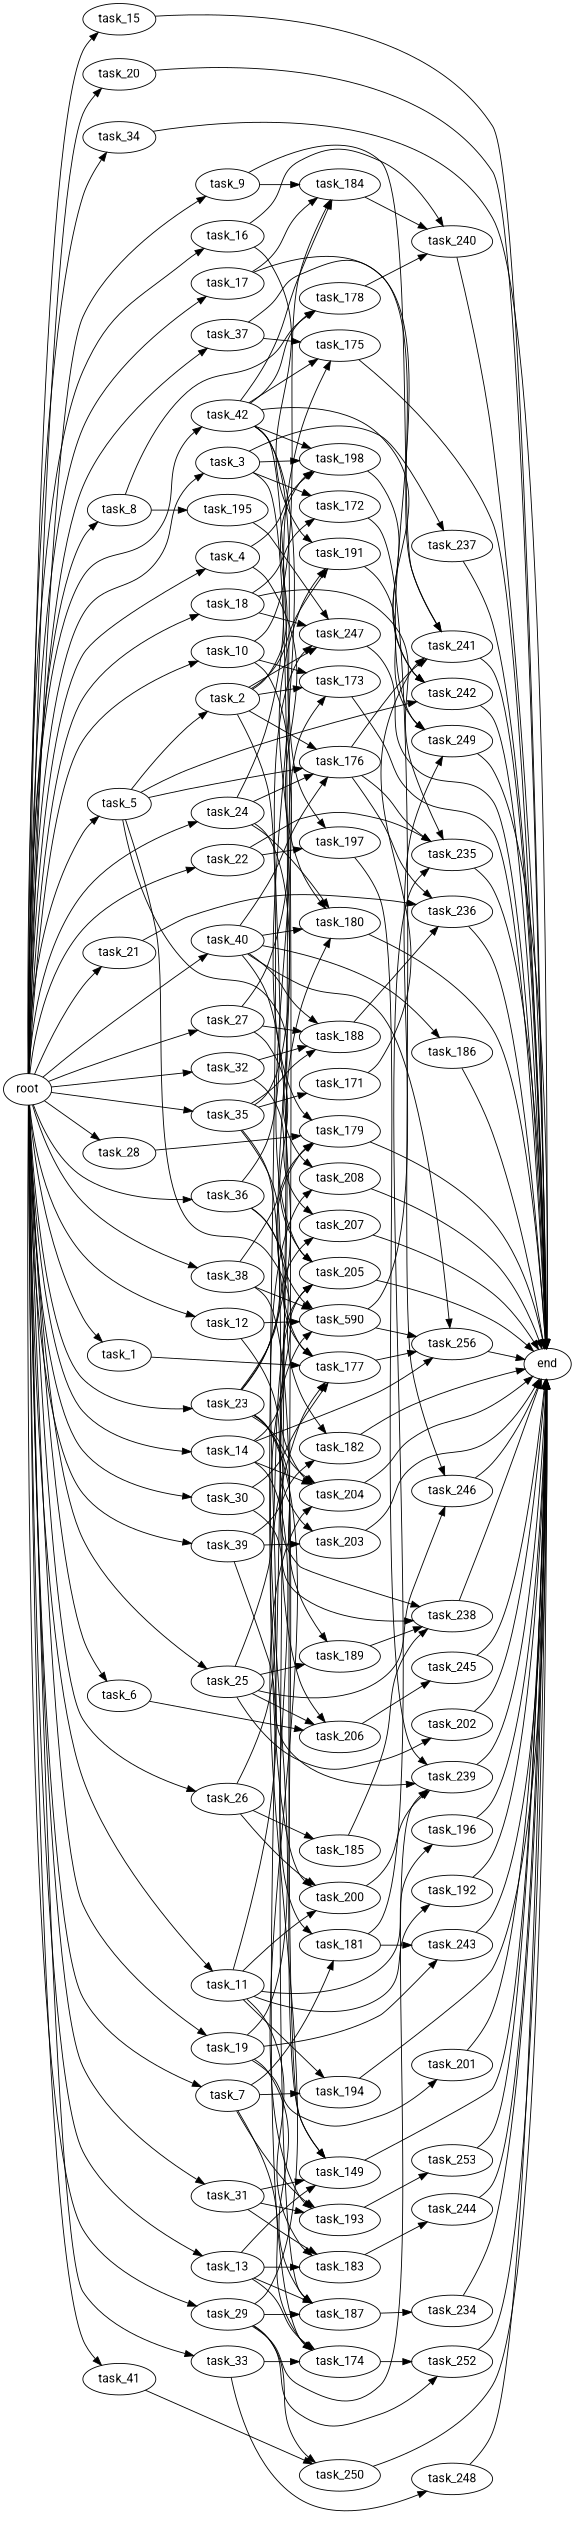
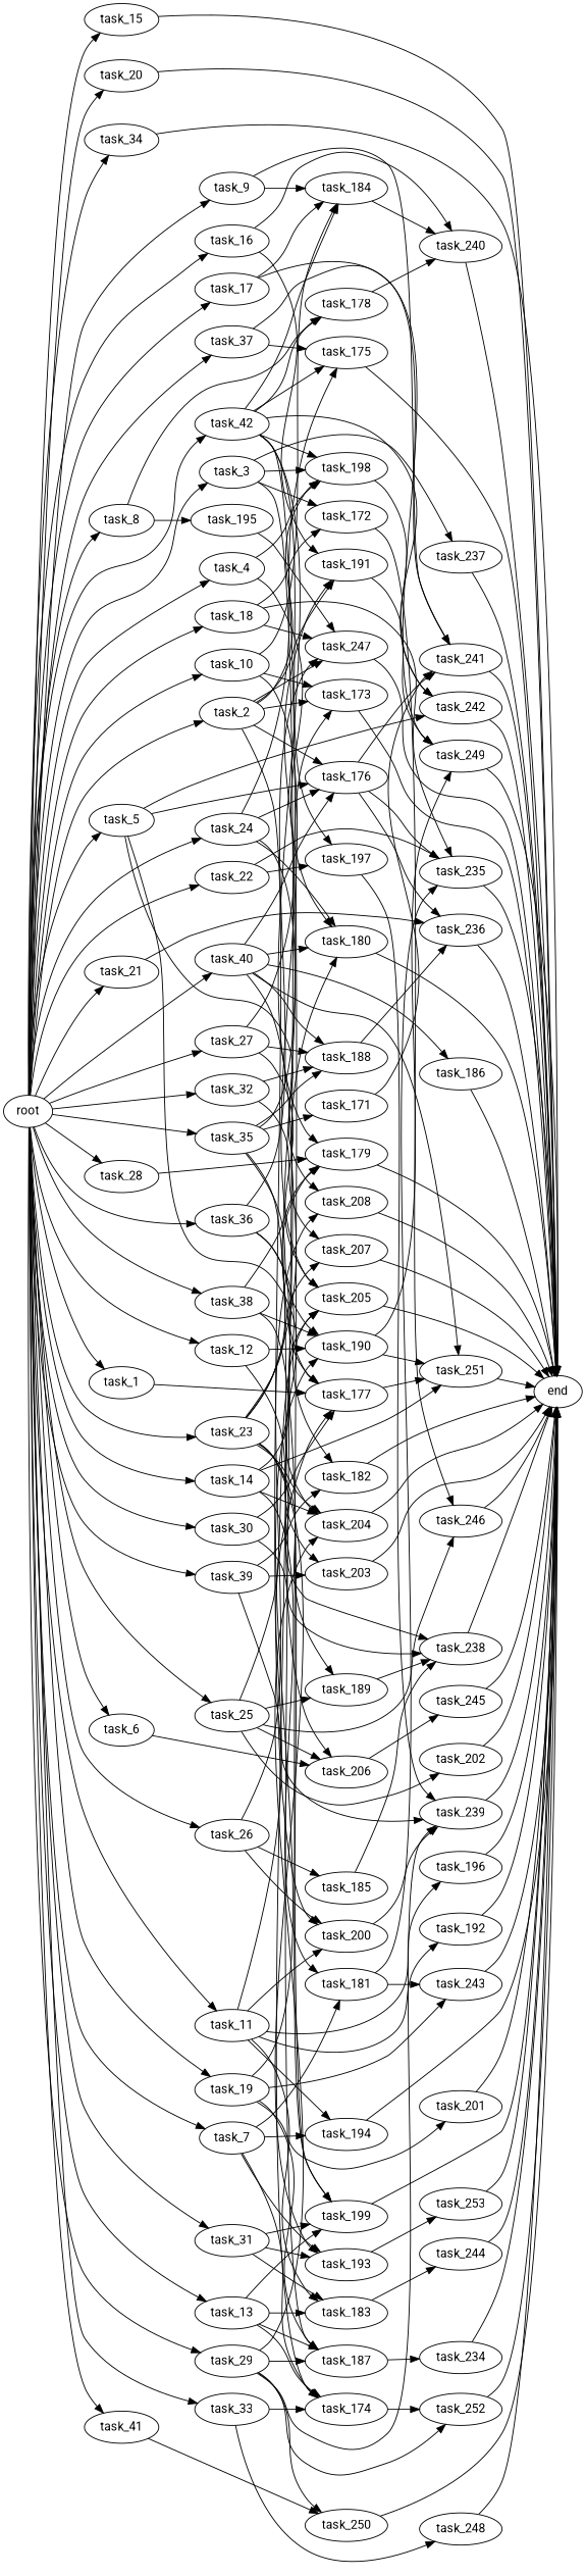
  digraph {
    fontname=Roboto
    rankdir=LR
    node [fontname=Roboto]
    edge [fontname=Roboto]
    root
    task_1
    task_2
    task_3
    task_4
    task_5
    task_6
    task_7
    task_8
    task_9
    task_10
    task_11
    task_12
    task_13
    task_14
    task_15
    task_16
    task_17
    task_18
    task_19
    task_20
    task_21
    task_22
    task_23
    task_24
    task_25
    task_26
    task_27
    task_28
    task_29
    task_30
    task_31
    task_32
    task_33
    task_34
    task_35
    task_36
    task_37
    task_38
    task_39
    task_40
    task_41
    task_42
    task_177
    task_173
    task_176
    task_191
    task_198
    task_200
    task_247
    task_172
    task_187
    task_237
    task_180
    task_204
    task_208
    task_242
    task_206
    task_174
    task_181
    task_193
    task_194
    task_178
    task_195
    task_184
    task_241
    task_205
    task_183
    task_192
    task_196
-   task_190 [label=task_590]
+   task_190
    task_203
-   task_199 [label=task_149]
-   task_251 [label=task_256]
+   task_199
+   task_251
    end
    task_240
    task_249
    task_235
    task_201
    task_243
    task_236
    task_197
    task_179
    task_189
    task_207
    task_238
    task_175
    task_202
    task_246
    task_185
    task_188
    task_239
    task_250
    task_252
    task_248
    task_171
    task_182
    task_186
    task_234
    task_245
    task_253
    task_244
    root -> task_1
-   task_5 -> task_2
+   root -> task_2
    root -> task_3
    root -> task_4
    root -> task_5
    root -> task_6
    root -> task_7
    root -> task_8
    root -> task_9
    root -> task_10
    root -> task_11
    root -> task_12
    root -> task_13
    root -> task_14
    root -> task_15
    root -> task_16
    root -> task_17
    root -> task_18
    root -> task_19
    root -> task_20
    root -> task_21
    root -> task_22
    root -> task_23
    root -> task_24
    root -> task_25
    root -> task_26
    root -> task_27
    root -> task_28
    root -> task_29
    root -> task_30
    root -> task_31
    root -> task_32
    root -> task_33
    root -> task_34
    root -> task_35
    root -> task_36
    root -> task_37
    root -> task_38
    root -> task_39
    root -> task_40
    root -> task_41
    root -> task_42
    task_1 -> task_177
    task_2 -> task_173
    task_2 -> task_176
    task_2 -> task_191
    task_2 -> task_198
    task_2 -> task_200
    task_2 -> task_247
    task_3 -> task_198
    task_3 -> task_172
    task_3 -> task_187
    task_3 -> task_237
    task_4 -> task_198
    task_4 -> task_180
    task_5 -> task_176
    task_5 -> task_204
    task_5 -> task_208
    task_5 -> task_242
    task_6 -> task_206
    task_7 -> task_174
    task_7 -> task_181
    task_7 -> task_193
    task_7 -> task_194
    task_8 -> task_178
    task_8 -> task_195
    task_9 -> task_184
    task_9 -> task_241
    task_10 -> task_173
    task_10 -> task_184
    task_10 -> task_205
    task_11 -> task_177
    task_11 -> task_200
    task_11 -> task_194
    task_11 -> task_183
    task_11 -> task_192
    task_11 -> task_196
    task_12 -> task_190
    task_12 -> task_203
    task_13 -> task_187
    task_13 -> task_174
    task_13 -> task_183
    task_13 -> task_199
    task_14 -> task_204
    task_14 -> task_181
    task_14 -> task_205
    task_14 -> task_251
    task_15 -> end
    task_16 -> task_191
    task_16 -> task_240
    task_17 -> task_184
    task_17 -> task_249
    task_18 -> task_247
    task_18 -> task_172
    task_18 -> task_235
    task_19 -> task_187
    task_19 -> task_190
    task_19 -> task_201
    task_19 -> task_243
    task_20 -> end
    task_21 -> task_236
    task_22 -> task_235
    task_22 -> task_197
    task_23 -> task_180
    task_23 -> task_204
    task_23 -> task_193
    task_23 -> task_179
    task_23 -> task_189
    task_23 -> task_207
    task_23 -> task_238
    task_24 -> task_177
    task_24 -> task_176
    task_24 -> task_180
    task_24 -> task_175
    task_25 -> task_206
    task_25 -> task_205
    task_25 -> task_189
    task_25 -> task_202
    task_25 -> task_246
    task_26 -> task_200
    task_26 -> task_208
    task_26 -> task_185
    task_27 -> task_191
    task_27 -> task_205
    task_27 -> task_188
    task_28 -> task_179
    task_29 -> task_187
    task_29 -> task_204
    task_29 -> task_239
    task_29 -> task_250
    task_29 -> task_252
    task_30 -> task_177
    task_30 -> task_238
    task_31 -> task_193
    task_31 -> task_183
    task_31 -> task_199
    task_32 -> task_207
    task_32 -> task_188
    task_33 -> task_174
    task_33 -> task_248
    task_34 -> end
    task_35 -> task_173
    task_35 -> task_174
    task_35 -> task_190
    task_35 -> task_188
    task_35 -> task_171
    task_36 -> task_177
    task_36 -> task_247
    task_36 -> task_182
    task_37 -> task_241
    task_37 -> task_175
    task_38 -> task_190
    task_38 -> task_199
    task_38 -> task_179
    task_39 -> task_203
    task_39 -> task_239
    task_39 -> task_182
    task_40 -> task_176
    task_40 -> task_180
    task_40 -> task_206
    task_40 -> task_251
    task_40 -> task_188
    task_40 -> task_186
    task_41 -> task_250
    task_42 -> task_198
    task_42 -> task_242
    task_42 -> task_178
    task_42 -> task_184
    task_42 -> task_199
    task_42 -> task_197
    task_42 -> task_179
    task_42 -> task_175
    task_177 -> task_251
    task_173 -> end
    task_176 -> task_241
    task_176 -> task_235
    task_176 -> task_236
    task_191 -> task_249
    task_198 -> task_242
    task_200 -> task_239
    task_247 -> end
    task_172 -> task_246
    task_187 -> task_234
    task_237 -> end
    task_180 -> end
    task_204 -> end
    task_208 -> end
    task_242 -> end
    task_206 -> task_245
    task_174 -> task_252
    task_181 -> task_235
    task_181 -> task_243
    task_193 -> task_253
    task_194 -> end
    task_178 -> task_240
    task_195 -> task_247
    task_184 -> task_240
    task_241 -> end
    task_205 -> end
    task_183 -> task_244
    task_192 -> end
    task_196 -> end
    task_190 -> task_251
    task_190 -> task_249
    task_203 -> end
    task_199 -> end
    task_251 -> end
    task_240 -> end
    task_249 -> end
    task_235 -> end
    task_201 -> end
    task_243 -> end
    task_236 -> end
    task_197 -> task_239
    task_179 -> end
    task_189 -> task_238
    task_207 -> end
    task_238 -> end
    task_175 -> end
    task_202 -> end
    task_246 -> end
    task_185 -> task_238
    task_188 -> task_236
    task_239 -> end
    task_250 -> end
    task_252 -> end
    task_248 -> end
    task_171 -> task_241
    task_182 -> end
    task_186 -> end
    task_234 -> end
    task_245 -> end
    task_253 -> end
    task_244 -> end
  }
